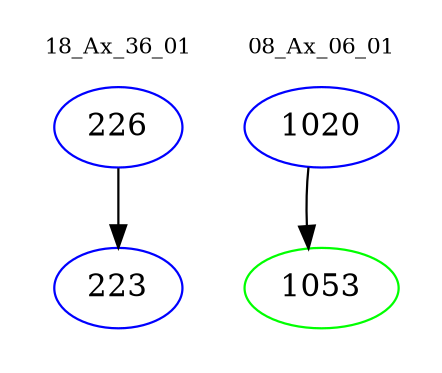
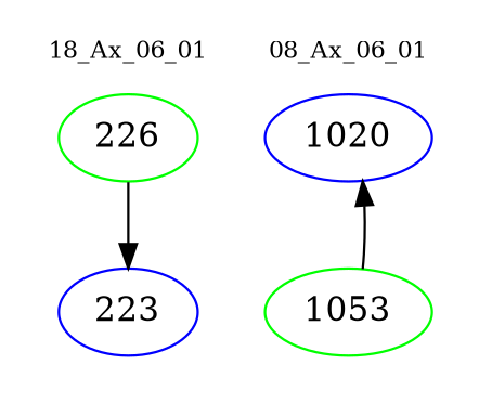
  digraph {
    node [color=green]
    edge [color=black]
-   n1 [color=blue label=226]
+   n1 [label=226]
    n2 [color=blue label=223]
    n3 [color=blue label=1020]
    n4 [label=1053]
    subgraph cluster_1 {
      color=white
      fontsize=10
-     label="18_Ax_36_01"
+     label="18_Ax_06_01"
      n1
      n2
    }
    subgraph cluster_2 {
      color=white
      fontsize=10
      label="08_Ax_06_01"
      n3
      n4
    }
    n1 -> n2
-   n3 -> n4
+   n4 -> n3
  }
